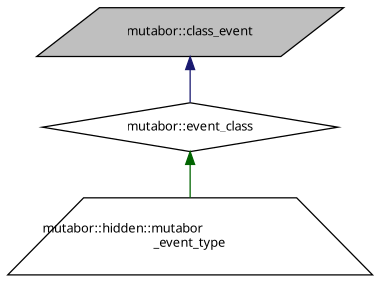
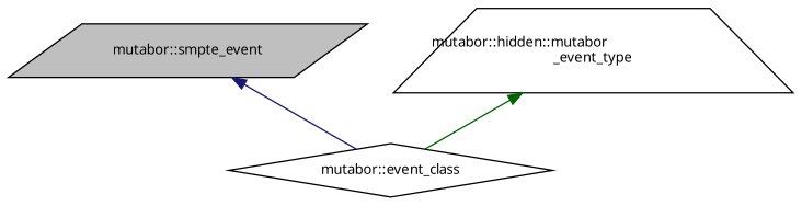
  digraph {
    fontname="Noto Sans"
    node [color=black fillcolor=white fontname="Noto Sans" fontsize=10 style=filled]
    edge [dir=back fontname="Noto Sans" fontsize=10 labelfontname=Sans labelfontsize=10 style=solid]
-   n1 [fillcolor=grey75 fontcolor=black height=0.2 label="mutabor::class_event" shape=parallelogram width=0.4]
+   n1 [fillcolor=grey75 fontcolor=black height=0.2 label="mutabor::smpte_event" shape=parallelogram width=0.4]
    n2 [height=0.2 label="mutabor::event_class" shape=diamond width=0.4]
    n3 [height=0.2 label="mutabor::hidden::mutabor\l_event_type" shape=trapezium width=0.4]
    n1 -> n2 [color=midnightblue]
-   n2 -> n3 [color=darkgreen]
+   n3 -> n2 [color=darkgreen]
  }
